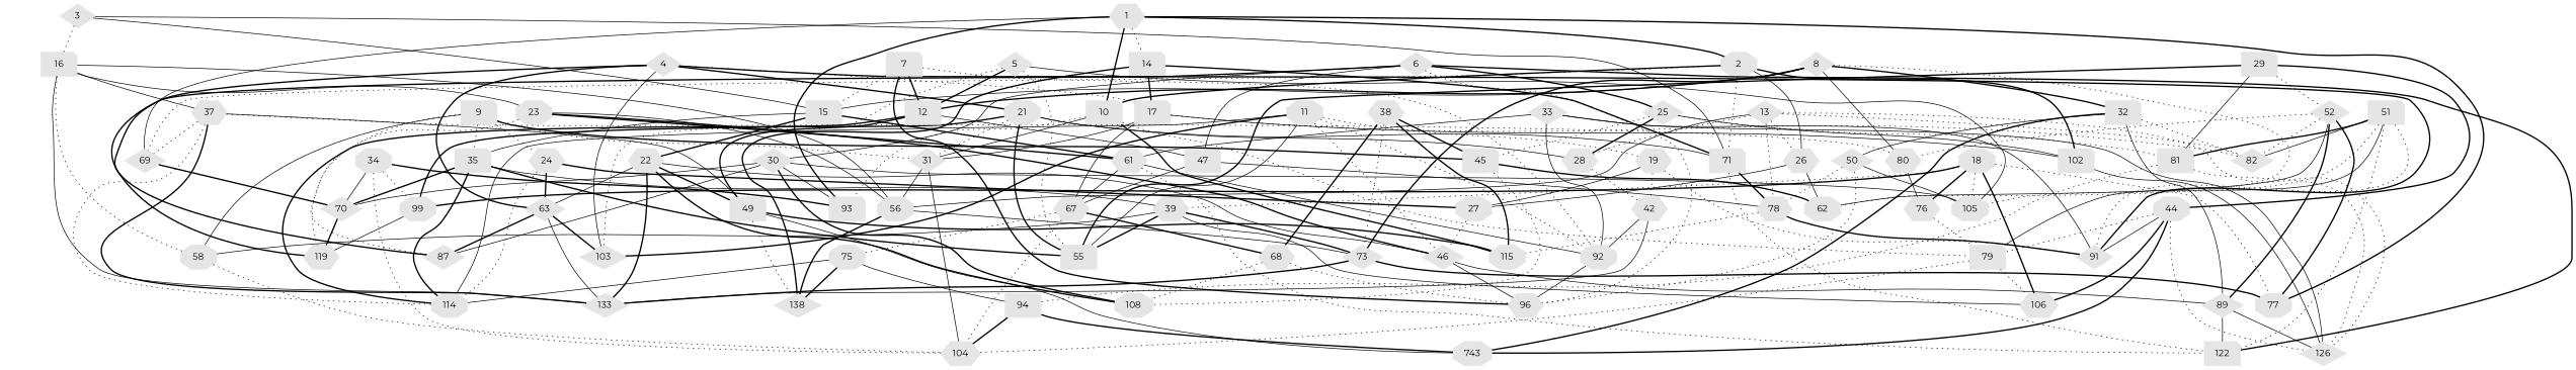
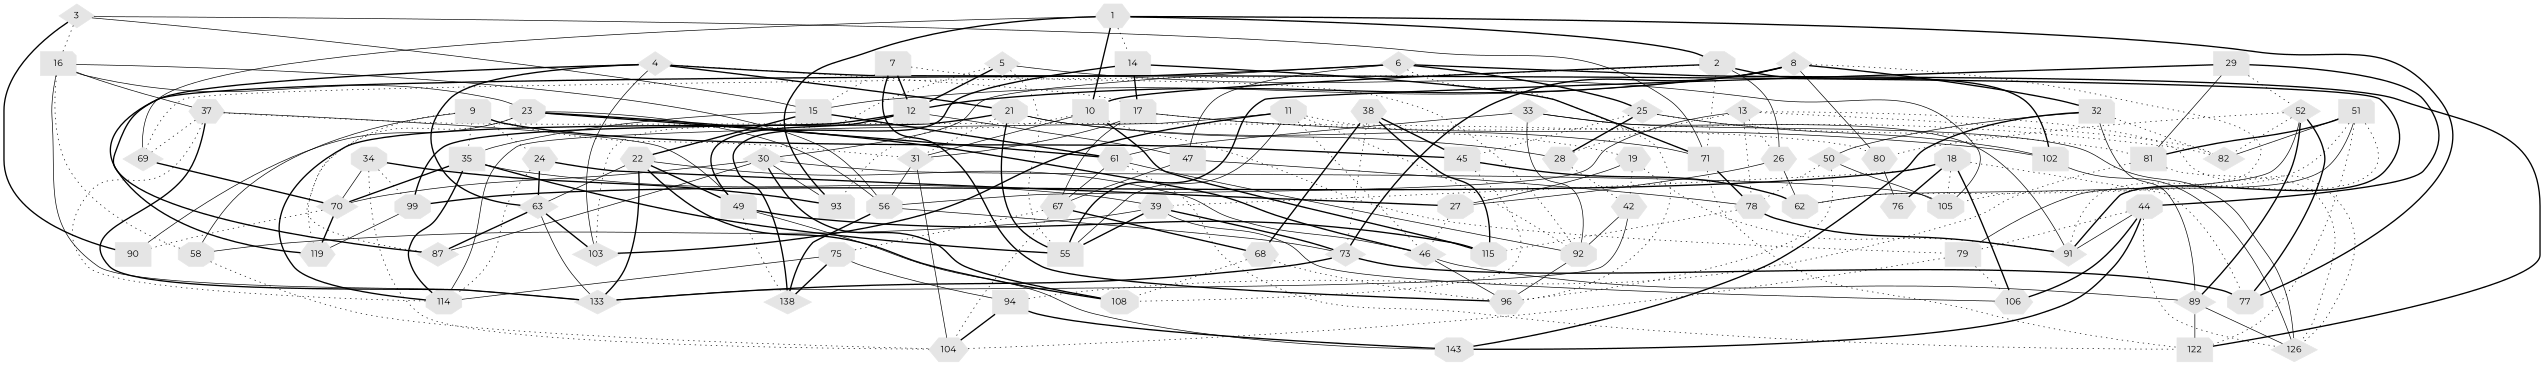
  graph {
    fontname=Montserrat
    node [color=gray90 fontname=Montserrat shape=diamond style=filled]
    edge [fontname=Montserrat style=bold]
    1 [shape=hexagon super="+72"]
    2 [shape=octagon super="+59"]
    10 [shape=note super="+57"]
    14 [shape=note]
    69
    77 [shape=octagon]
    93 [shape=note]
    26 [shape=hexagon]
    71 [shape=note super="+74"]
    102 [shape=note]
    31 [super="+124"]
    79 [shape=note super="+141"]
    115 [shape=octagon]
    17 [shape=note super="+110"]
    138
    70 [super="+113"]
    62 [shape=octagon]
    27 [shape=octagon]
    122 [shape=note super="+125"]
    78 [shape=hexagon super="+88"]
    126 [super="+127"]
    15 [shape=note super="+97"]
    35 [shape=note super="+41"]
    22 [shape=hexagon super="+80"]
    61 [shape=hexagon super="+137"]
    3
    16 [shape=note super="+101"]
+   90 [shape=note]
    58 [shape=octagon]
    56 [shape=octagon super="+65"]
    23 [shape=octagon super="+36"]
    37 [shape=hexagon super="+43"]
    133 [super="+136"]
    4 [super="+139"]
    21 [shape=octagon super="+48"]
    63 [super="+128"]
    87
    91 [super="+120"]
    103
    82 [super="+84"]
    67 [shape=hexagon super="+142"]
    55 [shape=note super="+95"]
    114 [shape=octagon super="+134"]
    28 [shape=hexagon]
    12 [shape=note super="+111"]
    47 [shape=note]
    49 [shape=note super="+140"]
    99 [shape=octagon]
    5
    105 [shape=octagon super="+109"]
    6 [super="+20"]
    25 [super="+132"]
    30 [super="+40"]
    96 [shape=hexagon super="+100"]
    119 [shape=hexagon]
    45 [shape=note super="+54"]
    81 [shape=note super="+112"]
    108 [shape=octagon]
    7 [shape=note super="+64"]
    92 [shape=octagon super="+144"]
    8 [super="+86"]
    32 [shape=note super="+135"]
    n63 [label=80 shape=hexagon]
    73 [super="+131"]
    50
    89 [super="+130"]
-   143 [shape=octagon label=743]
+   143 [shape=octagon]
    76 [shape=hexagon]
    9 [shape=note super="+83"]
    24 [shape=hexagon]
    104 [shape=hexagon super="+117"]
    39 [shape=hexagon super="+118"]
    106 [shape=hexagon]
    11 [shape=octagon super="+66"]
    19 [shape=hexagon]
    46 [super="+129"]
    42 [shape=hexagon]
    13 [super="+107"]
    68 [shape=hexagon]
    75 [shape=octagon super="+121"]
    18 [shape=octagon super="+98"]
    94 [shape=note]
    44 [shape=octagon super="+53"]
    29 [shape=note]
    52 [super="+145"]
    33
    34 [shape=octagon]
    38 [shape=hexagon]
    51 [shape=note super="+85"]
    1 -- 2
    1 -- 10
    1 -- 14 [style=dotted]
    1 -- 69 [style=solid]
    1 -- 77
    1 -- 93
    2 -- 10
    2 -- 69 [style=dotted]
    2 -- 26 [style=solid]
    2 -- 71 [style=dotted]
    2 -- 102
    10 -- 93 [style=dotted]
    10 -- 31 [style=solid]
    10 -- 79 [style=dotted]
    10 -- 115
    14 -- 71
    14 -- 17
    14 -- 138
    69 -- 70
    26 -- 62 [style=solid]
    26 -- 27 [style=solid]
    71 -- 122 [style=dotted]
    71 -- 78
    102 -- 126 [style=solid]
    31 -- 56 [style=solid]
    31 -- 104 [style=solid]
    79 -- 104 [style=dotted]
    79 -- 106 [style=dotted]
    17 -- 102 [style=solid]
    17 -- 31 [style=solid]
    17 -- 82 [style=dotted]
    17 -- 67 [style=solid]
+   70 -- 90 [style=dotted]
    70 -- 119
    27 -- 46 [style=dotted]
    78 -- 115 [style=dotted]
    78 -- 91
    15 -- 35 [style=solid]
    15 -- 22
    15 -- 61
    35 -- 70
    35 -- 55
    35 -- 114
    35 -- 39 [style=solid]
    22 -- 133
    22 -- 63 [style=solid]
    22 -- 49
    22 -- 108
    22 -- 46 [style=solid]
    61 -- 122 [style=dotted]
    61 -- 67 [style=solid]
    61 -- 92 [style=solid]
    3 -- 71 [style=solid]
    3 -- 15 [style=solid]
    3 -- 16 [style=dotted]
+   3 -- 90
    16 -- 58 [style=dotted]
    16 -- 56 [style=solid]
    16 -- 23 [style=solid]
    16 -- 37 [style=solid]
    16 -- 133 [style=solid]
    58 -- 104 [style=dotted]
    56 -- 138
    56 -- 73 [style=solid]
    23 -- 61
+   23 -- 90 [style=solid]
    23 -- 56 [style=solid]
    23 -- 119 [style=dotted]
    23 -- 46
    37 -- 69 [style=dotted]
    37 -- 133
    37 -- 114 [style=dotted]
    37 -- 49 [style=solid]
    37 -- n63 [style=dotted]
    4 -- 17 [style=dotted]
    4 -- 21
    4 -- 63
    4 -- 87
    4 -- 91
    4 -- 103 [style=solid]
    21 -- 71 [style=solid]
    21 -- 31 [style=dotted]
    21 -- 55
    21 -- 114
    21 -- 28 [style=solid]
    63 -- 133 [style=solid]
    63 -- 87
    63 -- 103
    67 -- 104 [style=dotted]
    67 -- 68
    67 -- 75 [style=dotted]
    28 -- 42 [style=dotted]
    12 -- 47 [style=solid]
    12 -- 49
    12 -- 99
    47 -- 78 [style=solid]
    47 -- 67 [style=solid]
    49 -- 115
    49 -- 138 [style=dotted]
    49 -- 143 [style=solid]
    99 -- 119 [style=solid]
    5 -- 103 [style=dotted]
    5 -- 55 [style=dotted]
    5 -- 12
    5 -- 105 [style=solid]
    6 -- 122
    6 -- 47 [style=solid]
    6 -- 25
    6 -- 30 [style=solid]
    6 -- 96 [style=dotted]
    6 -- 119
    25 -- 102 [style=solid]
    25 -- 28
    25 -- 45 [style=dotted]
    25 -- 81 [style=dotted weight=2]
    30 -- 93 [style=solid]
    30 -- 70 [style=solid]
    30 -- 87 [style=solid]
    30 -- 105 [style=solid]
    30 -- 108
    45 -- 62
    45 -- 108 [style=dotted]
    81 -- 126 [style=dotted]
    81 -- 94 [style=dotted]
    7 -- 15 [style=dotted]
    7 -- 12
    7 -- 96
    7 -- 92 [style=dotted]
    92 -- 96 [style=solid]
    8 -- 62 [style=dotted]
    8 -- 15 [style=solid]
    8 -- 12
    8 -- 32
    8 -- n63 [style=solid]
    8 -- 73
    32 -- 82 [style=dotted]
    32 -- 50 [style=solid]
    32 -- 89 [style=solid weight=2]
    32 -- 143
    n63 -- 76 [style=solid]
    73 -- 77
    73 -- 133
    50 -- 78 [style=dotted]
    50 -- 105 [style=solid]
    50 -- 96 [style=dotted]
    89 -- 122 [style=solid]
    89 -- 126 [style=solid]
-   76 -- 79 [style=dotted]
    9 -- 31 [style=dotted]
    9 -- 35 [style=dotted]
    9 -- 58 [style=solid]
    9 -- 87 [style=dotted]
    9 -- 45
    9 -- 24 [style=dotted]
    24 -- 27
    24 -- 63
    24 -- 114 [style=dotted]
    39 -- 58 [style=solid]
    39 -- 55
    39 -- 73
    39 -- 106 [style=solid]
    11 -- 103
    11 -- 55 [style=solid]
    11 -- 114 [style=solid]
    11 -- 92 [style=dotted]
    11 -- 19 [style=dotted]
    11 -- 46 [style=dotted]
    19 -- 27 [style=solid]
    19 -- 91 [style=dotted]
    19 -- 42 [style=dotted]
    46 -- 96 [style=solid]
    46 -- 89 [style=solid]
    42 -- 133 [style=solid]
    42 -- 92 [style=solid]
    13 -- 26 [style=dotted]
    13 -- 78 [style=dotted]
    13 -- 126 [style=dotted]
    13 -- 56 [style=solid]
    13 -- 82 [style=dotted]
    13 -- 28 [style=dotted]
    68 -- 96 [style=dotted]
    68 -- 108 [style=dotted]
    75 -- 138
    75 -- 114 [style=solid]
    75 -- 94 [style=solid]
    18 -- 77 [style=dotted]
    18 -- 99
    18 -- 105 [style=dotted]
    18 -- 76
    18 -- 39 [style=dotted]
    18 -- 106
    94 -- 143
    94 -- 104
    44 -- 79 [style=dotted]
    44 -- 126 [style=dotted]
    44 -- 91 [style=solid]
    44 -- 143
    44 -- 106
    29 -- 55
    29 -- 81 [style=solid]
    29 -- 44
    29 -- 52 [style=dotted]
    52 -- 77
    52 -- 62 [style=solid]
    52 -- 82 [style=dotted]
    52 -- n63 [style=dotted]
    52 -- 89
    33 -- 126 [style=solid]
    33 -- 61 [style=solid]
    33 -- 91 [style=solid]
    33 -- 92 [style=solid]
    34 -- 93
    34 -- 70 [style=solid]
    34 -- 99 [style=dotted]
    34 -- 104 [style=dotted]
    38 -- 115
    38 -- 45
    38 -- 73 [style=dotted]
    38 -- 68
    51 -- 79 [style=solid]
    51 -- 122 [style=dotted]
    51 -- 91 [style=dotted]
    51 -- 82 [style=solid]
    51 -- 105 [style=dotted]
    51 -- 81
  }
